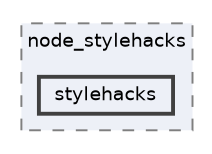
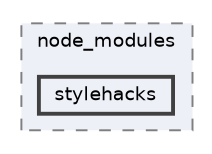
  digraph {
    compound=true
    rankdir=LR
    n1 [color=grey25 fillcolor="#edf0f7" fontname=Helvetica fontsize=10 height=0.2 label=stylehacks shape=box style="filled,bold" width=0.4]
    subgraph cluster_1 {
      bgcolor="#edf0f7"
      fontname=Helvetica
      fontsize=10
-     label=node_stylehacks
+     label=node_modules
      pencolor=grey50
      style="filled,dashed"
      n1
    }
  }
